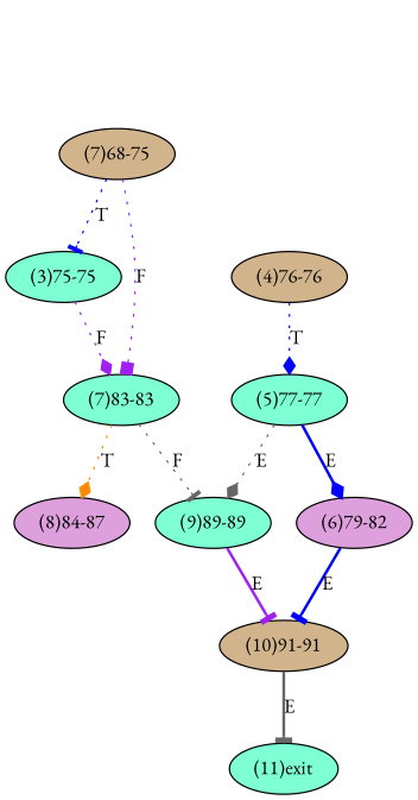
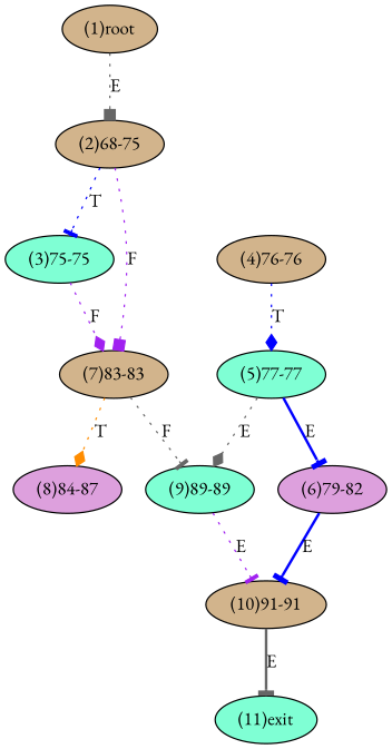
  digraph {
    fontname="EB Garamond"
    node [fillcolor=tan fontname="EB Garamond" style=filled]
    edge [arrowhead=tee color=gray40 fontname="EB Garamond" style=dotted]
-   n2 [label="(7)68-75"]
+   n1 [label="(1)root"]
+   n2 [label="(2)68-75"]
    n3 [fillcolor=aquamarine label="(3)75-75"]
-   n4 [fillcolor=aquamarine label="(7)83-83"]
+   n4 [label="(7)83-83"]
    n5 [fillcolor=plum label="(8)84-87"]
    n6 [fillcolor=aquamarine label="(9)89-89"]
    n7 [label="(4)76-76"]
    n8 [fillcolor=aquamarine label="(5)77-77"]
    n9 [fillcolor=plum label="(6)79-82"]
    n10 [label="(10)91-91"]
    n11 [fillcolor=aquamarine label="(11)exit"]
+   n1 -> n2 [arrowhead=box label=E]
    n2 -> n3 [color=blue label=T]
    n2 -> n4 [arrowhead=box color=purple label=F]
    n3 -> n4 [arrowhead=diamond color=purple label=F]
    n4 -> n5 [arrowhead=diamond color=darkorange label=T]
    n4 -> n6 [label=F]
-   n6 -> n10 [color=purple label=E style=bold]
+   n6 -> n10 [color=purple label=E]
    n7 -> n8 [arrowhead=diamond color=blue label=T]
    n8 -> n6 [arrowhead=diamond label=E]
-   n8 -> n9 [arrowhead=diamond color=blue label=E style=bold]
+   n8 -> n9 [color=blue label=E style=bold]
    n9 -> n10 [color=blue label=E style=bold]
    n10 -> n11 [label=E style=bold]
  }
